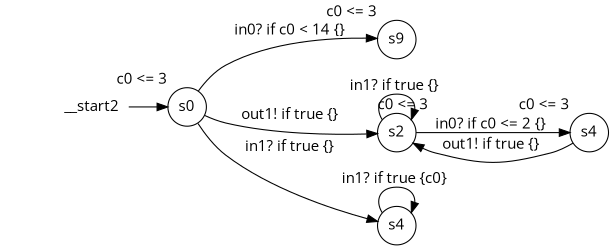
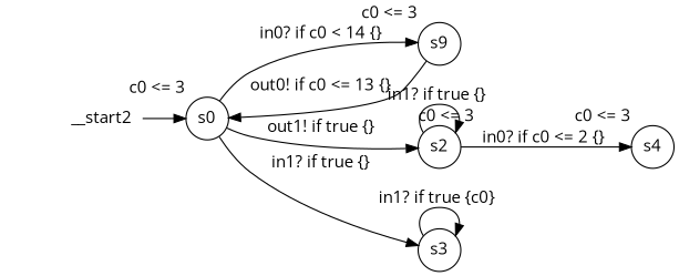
  digraph {
    fontname="Open Sans"
    rankdir=LR
    node [fontname="Open Sans" shape=circle margin=0 xlabel="c0 <= 3"]
    edge [fontname="Open Sans"]
    n1 [label=__start2 shape=none margin="" xlabel=""]
    n2 [label=s0]
    n3 [label=s9]
    n4 [label=s2]
-   n5 [label=s4 xlabel=""]
+   n5 [label=s3 xlabel=""]
    n6 [label=s4]
    n1 -> n2
    n2 -> n3 [label="in0? if c0 < 14 {} "]
    n2 -> n4 [label="out1! if true {} "]
    n2 -> n5 [label="in1? if true {} "]
+   n3 -> n2 [label="out0! if c0 <= 13 {} "]
    n4 -> n4 [label="in1? if true {} "]
    n4 -> n6 [label="in0? if c0 <= 2 {} "]
    n5 -> n5 [label="in1? if true {c0} "]
-   n6 -> n4 [label="out1! if true {} "]
  }
